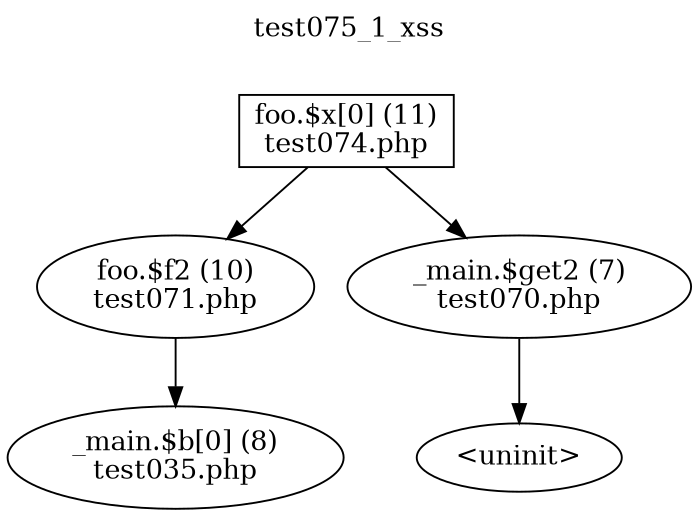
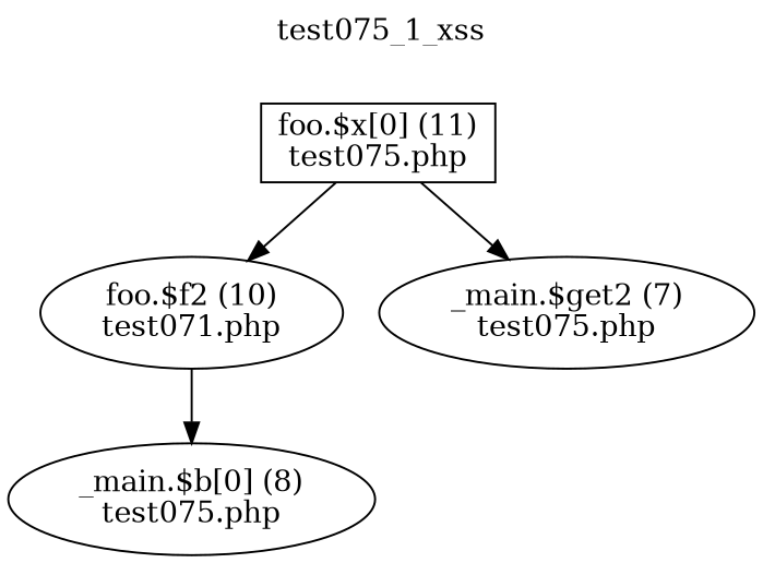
  digraph {
    label=test075_1_xss
    labelloc=t
    node [shape=ellipse]
-   n1 [label="foo.$x[0] (11)\ntest074.php" shape=box]
+   n1 [label="foo.$x[0] (11)\ntest075.php" shape=box]
    n2 [label="foo.$f2 (10)\ntest071.php"]
-   n3 [label="_main.$get2 (7)\ntest070.php"]
-   n4 [label="_main.$b[0] (8)\ntest035.php"]
-   n5 [label="<uninit>"]
+   n3 [label="_main.$get2 (7)\ntest075.php"]
+   n4 [label="_main.$b[0] (8)\ntest075.php"]
    n1 -> n2
    n1 -> n3
    n2 -> n4
-   n3 -> n5
  }
